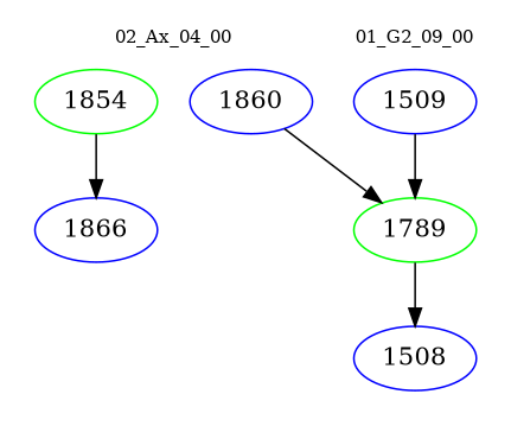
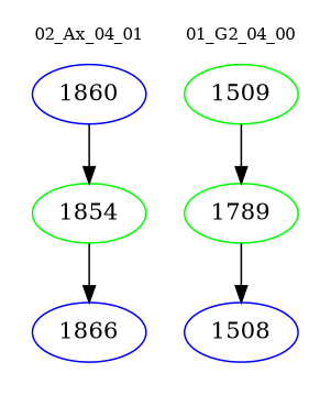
  digraph {
    node [color=blue]
    edge [color=black]
    n1 [label=1860]
    n2 [color=green label=1854]
    n3 [label=1866]
-   n4 [label=1509]
+   n4 [color=green label=1509]
    n5 [color=green label=1789]
    n6 [label=1508]
    subgraph cluster_1 {
      color=white
      fontsize=10
-     label="02_Ax_04_00"
+     label="02_Ax_04_01"
      n1
      n2
      n3
    }
    subgraph cluster_2 {
      color=white
      fontsize=10
-     label="01_G2_09_00"
+     label="01_G2_04_00"
      n4
      n5
      n6
    }
-   n1 -> n5
+   n1 -> n2
    n2 -> n3
    n4 -> n5
    n5 -> n6
  }
